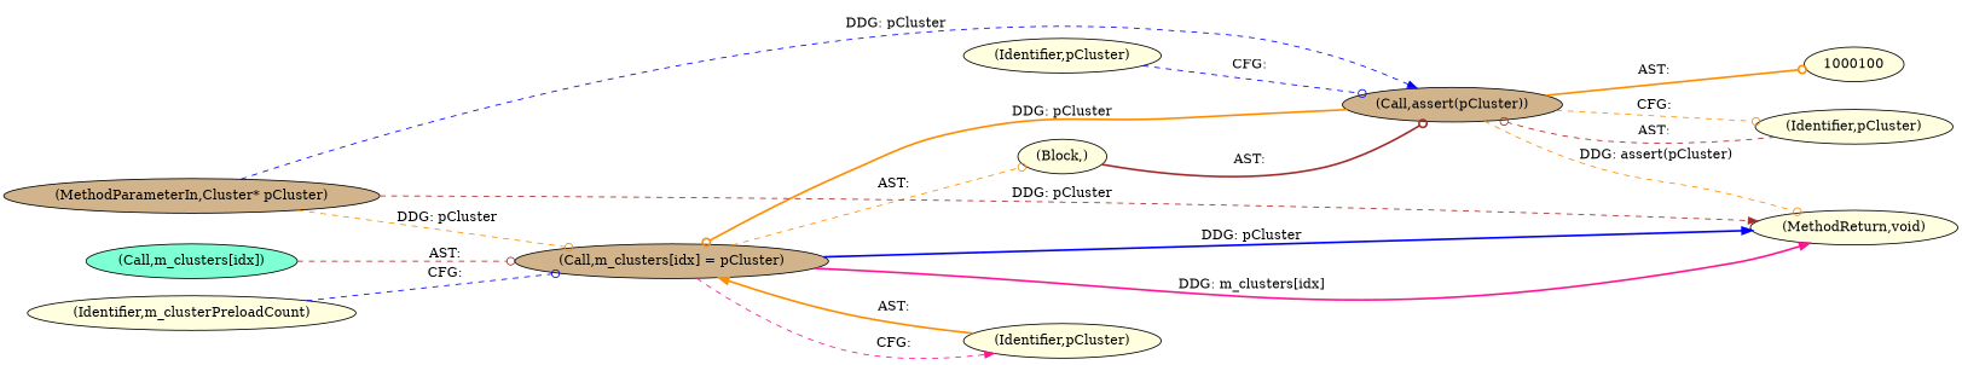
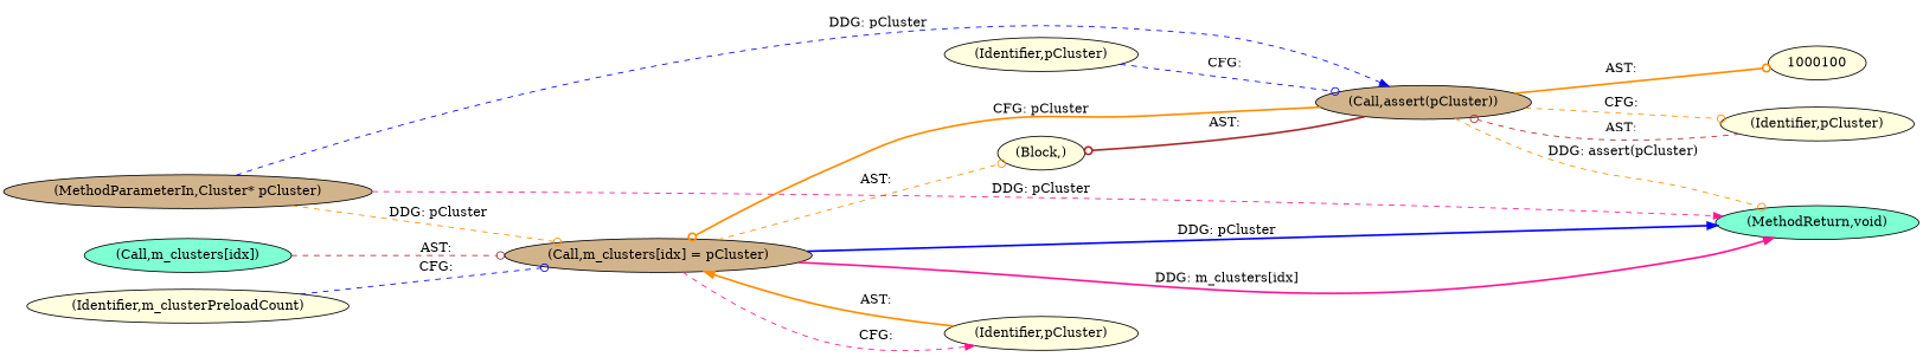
  digraph {
    rankdir=LR
    node [fillcolor=lightyellow style=filled]
    edge [arrowhead=odot color=darkorange style=dashed]
    n1 [fillcolor=tan label="(Call,m_clusters[idx] = pCluster)"]
    n2 [label="(Block,)"]
    n3 [label="(Identifier,pCluster)"]
-   n4 [label="(MethodReturn,void)"]
+   n4 [fillcolor=aquamarine label="(MethodReturn,void)"]
    n5 [fillcolor=tan label="(Call,assert(pCluster))"]
    n6 [label="(Identifier,pCluster)"]
    1000100
    n8 [fillcolor=tan label="(MethodParameterIn,Cluster* pCluster)"]
    n9 [label="(Identifier,pCluster)"]
    n10 [fillcolor=aquamarine label="(Call,m_clusters[idx])"]
    n11 [label="(Identifier,m_clusterPreloadCount)"]
    n1 -> n2 [label="AST: "]
    n1 -> n3 [arrowhead=normal color=deeppink label="CFG: "]
    n1 -> n4 [arrowhead=normal color=deeppink label="DDG: m_clusters[idx]" style=bold]
    n1 -> n4 [arrowhead=normal color=blue label="DDG: pCluster" style=bold]
    n3 -> n1 [arrowhead=normal label="AST: " style=bold]
-   n5 -> n1 [label="DDG: pCluster" style=bold]
-   n2 -> n5 [color=brown label="AST: " style=bold]
+   n5 -> n1 [label="CFG: pCluster" style=bold]
+   n5 -> n2 [color=brown label="AST: " style=bold]
    n5 -> n4 [label="DDG: assert(pCluster)"]
    n5 -> n6 [label="CFG: "]
    n5 -> 1000100 [label="AST: " style=bold]
    n6 -> n5 [color=brown label="AST: "]
    n8 -> n1 [label="DDG: pCluster"]
-   n8 -> n4 [arrowhead=normal color=brown label="DDG: pCluster"]
+   n8 -> n4 [arrowhead=normal color=deeppink label="DDG: pCluster"]
    n8 -> n5 [arrowhead=normal color=blue label="DDG: pCluster"]
    n9 -> n5 [color=blue label="CFG: "]
    n10 -> n1 [color=brown label="AST: "]
    n11 -> n1 [color=blue label="CFG: "]
  }
